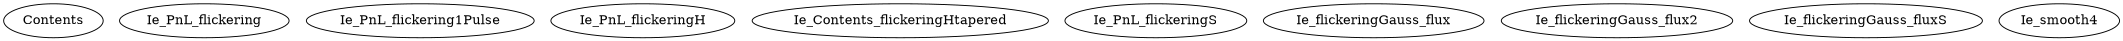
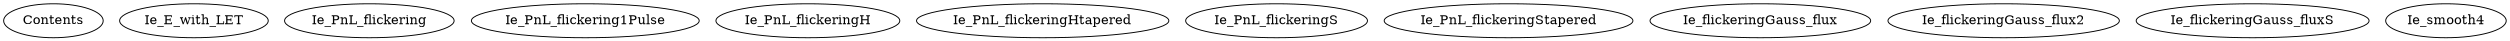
  digraph {
    Contents
+   Ie_E_with_LET
    Ie_PnL_flickering
    Ie_PnL_flickering1Pulse
    Ie_PnL_flickeringH
-   Ie_PnL_flickeringHtapered [label=Ie_Contents_flickeringHtapered]
+   Ie_PnL_flickeringHtapered
    Ie_PnL_flickeringS
+   Ie_PnL_flickeringStapered
    Ie_flickeringGauss_flux
    Ie_flickeringGauss_flux2
    Ie_flickeringGauss_fluxS
    Ie_smooth4
  }
